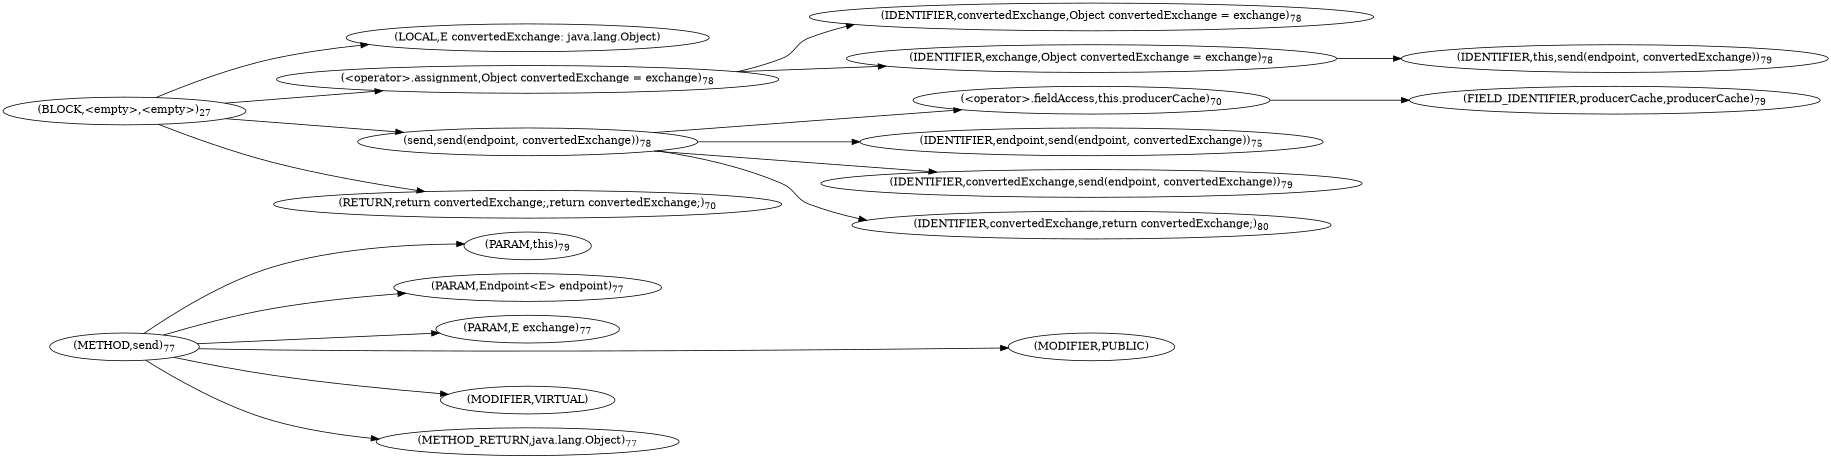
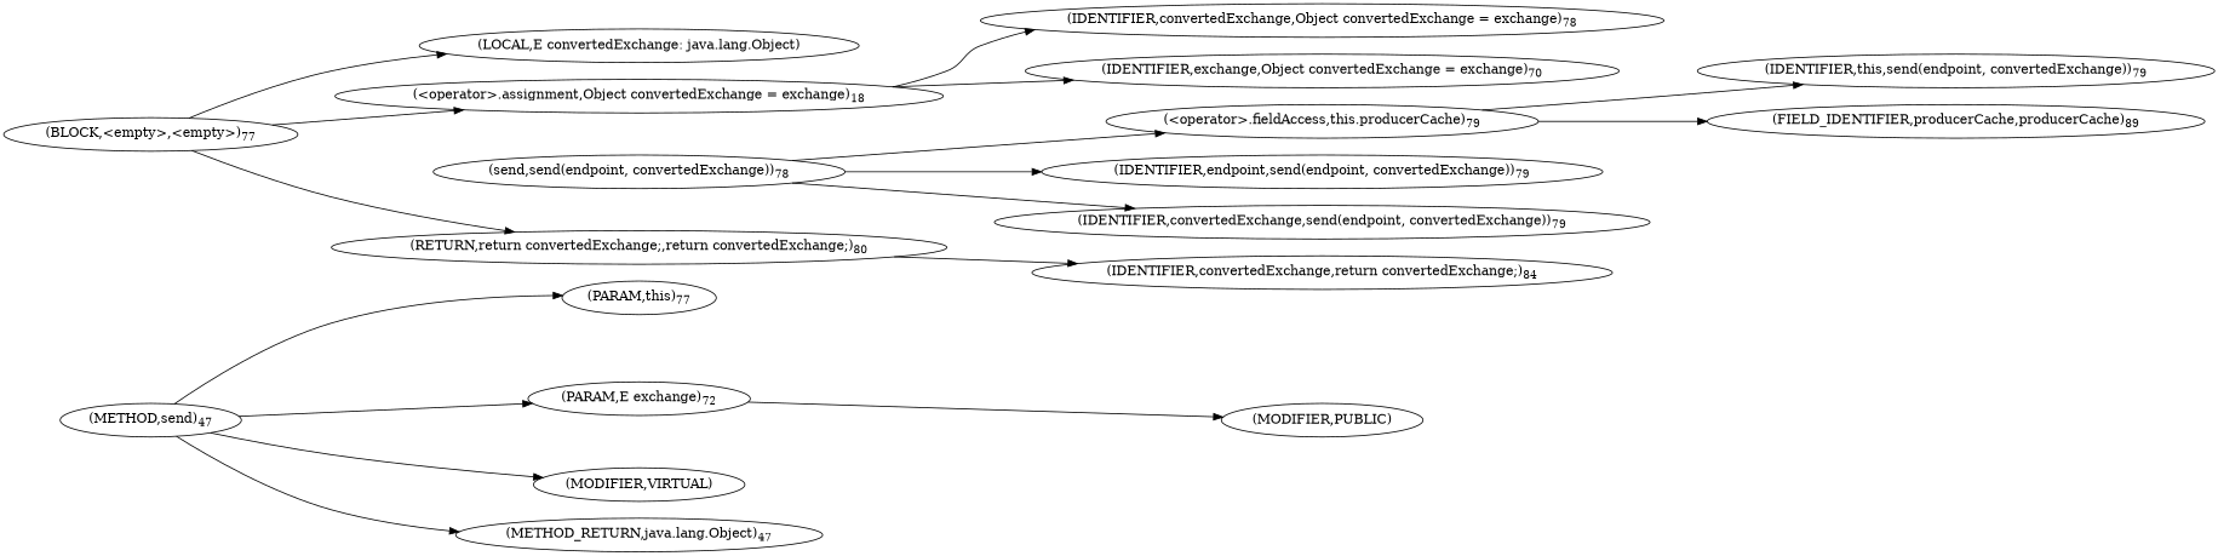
  digraph {
    rankdir=LR
-   n1 [label=<(METHOD,send)<SUB>77</SUB>>]
-   n2 [label=<(PARAM,this)<SUB>79</SUB>>]
-   n3 [label=<(PARAM,Endpoint&lt;E&gt; endpoint)<SUB>77</SUB>>]
-   n4 [label=<(PARAM,E exchange)<SUB>77</SUB>>]
+   n1 [label=<(METHOD,send)<SUB>47</SUB>>]
+   n2 [label=<(PARAM,this)<SUB>77</SUB>>]
+   n4 [label=<(PARAM,E exchange)<SUB>72</SUB>>]
    n5 [label=<(MODIFIER,PUBLIC)>]
    n6 [label=<(MODIFIER,VIRTUAL)>]
-   n7 [label=<(METHOD_RETURN,java.lang.Object)<SUB>77</SUB>>]
-   n8 [label=<(BLOCK,&lt;empty&gt;,&lt;empty&gt;)<SUB>27</SUB>>]
+   n7 [label=<(METHOD_RETURN,java.lang.Object)<SUB>47</SUB>>]
+   n8 [label=<(BLOCK,&lt;empty&gt;,&lt;empty&gt;)<SUB>77</SUB>>]
    n9 [label=<(LOCAL,E convertedExchange: java.lang.Object)>]
-   n10 [label=<(&lt;operator&gt;.assignment,Object convertedExchange = exchange)<SUB>78</SUB>>]
+   n10 [label=<(&lt;operator&gt;.assignment,Object convertedExchange = exchange)<SUB>18</SUB>>]
    n11 [label=<(send,send(endpoint, convertedExchange))<SUB>78</SUB>>]
-   n12 [label=<(RETURN,return convertedExchange;,return convertedExchange;)<SUB>70</SUB>>]
+   n12 [label=<(RETURN,return convertedExchange;,return convertedExchange;)<SUB>80</SUB>>]
    n13 [label=<(IDENTIFIER,convertedExchange,Object convertedExchange = exchange)<SUB>78</SUB>>]
-   n14 [label=<(IDENTIFIER,exchange,Object convertedExchange = exchange)<SUB>78</SUB>>]
-   n15 [label=<(&lt;operator&gt;.fieldAccess,this.producerCache)<SUB>70</SUB>>]
-   n16 [label=<(IDENTIFIER,endpoint,send(endpoint, convertedExchange))<SUB>75</SUB>>]
+   n14 [label=<(IDENTIFIER,exchange,Object convertedExchange = exchange)<SUB>70</SUB>>]
+   n15 [label=<(&lt;operator&gt;.fieldAccess,this.producerCache)<SUB>79</SUB>>]
+   n16 [label=<(IDENTIFIER,endpoint,send(endpoint, convertedExchange))<SUB>79</SUB>>]
    n17 [label=<(IDENTIFIER,convertedExchange,send(endpoint, convertedExchange))<SUB>79</SUB>>]
-   n18 [label=<(IDENTIFIER,convertedExchange,return convertedExchange;)<SUB>80</SUB>>]
+   n18 [label=<(IDENTIFIER,convertedExchange,return convertedExchange;)<SUB>84</SUB>>]
    n19 [label=<(IDENTIFIER,this,send(endpoint, convertedExchange))<SUB>79</SUB>>]
-   n20 [label=<(FIELD_IDENTIFIER,producerCache,producerCache)<SUB>79</SUB>>]
+   n20 [label=<(FIELD_IDENTIFIER,producerCache,producerCache)<SUB>89</SUB>>]
    n1 -> n2
-   n1 -> n3
    n1 -> n4
-   n1 -> n5
+   n4 -> n5
    n1 -> n6
    n1 -> n7
    n8 -> n9
    n8 -> n10
-   n8 -> n11
    n8 -> n12
    n10 -> n13
    n10 -> n14
    n11 -> n15
    n11 -> n16
    n11 -> n17
-   n11 -> n18
-   n14 -> n19
+   n12 -> n18
+   n15 -> n19
    n15 -> n20
  }
